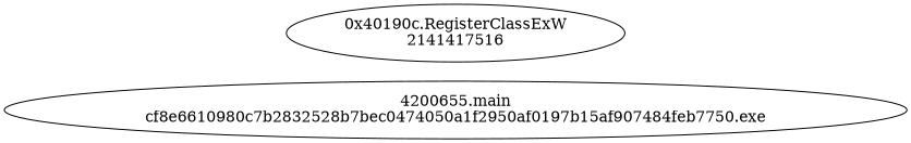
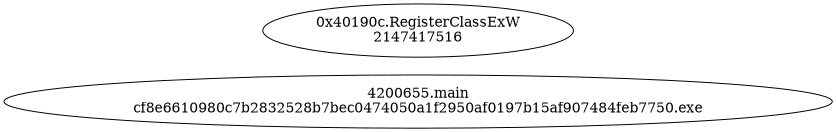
  digraph {
    rankdir=LR
    n1 [label="4200655.main\ncf8e6610980c7b2832528b7bec0474050a1f2950af0197b15af907484feb7750.exe"]
-   n2 [label="0x40190c.RegisterClassExW\n2141417516"]
+   n2 [label="0x40190c.RegisterClassExW\n2147417516"]
  }
